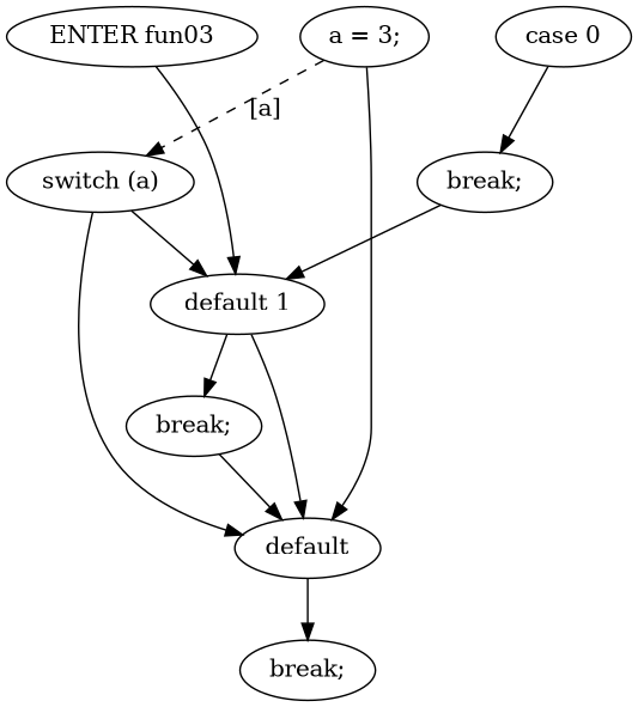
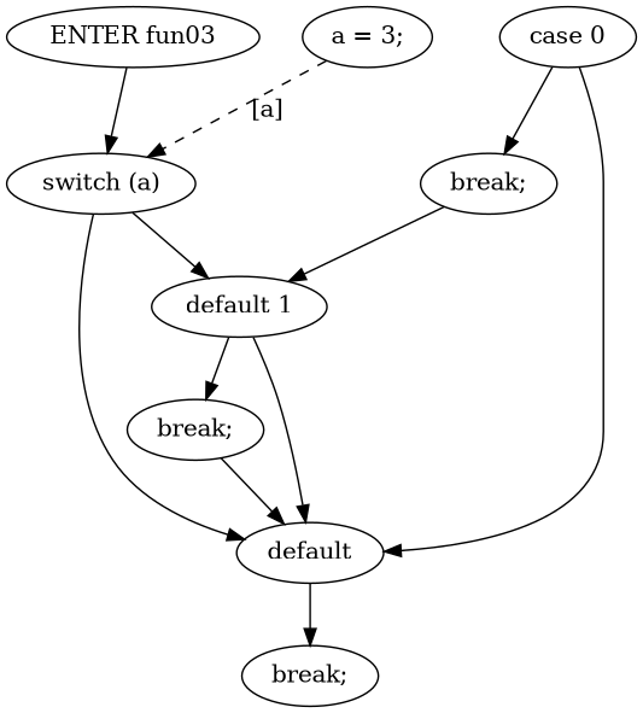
  digraph {
    n1 [label="ENTER fun03"]
    n2 [label="switch (a)"]
    n3 [label="a = 3;"]
    n4 [label="default 1"]
    n5 [label=default]
    n6 [label="case 0"]
    n7 [label="break;"]
    n8 [label="break;"]
    n9 [label="break;"]
-   n1 -> n4
+   n1 -> n2
    n2 -> n4
    n2 -> n5
    n3 -> n2 [label="[a]" style=dashed]
    n4 -> n5
    n4 -> n8
    n5 -> n9
-   n3 -> n5
+   n6 -> n5
    n6 -> n7
    n7 -> n4
    n8 -> n5
  }
